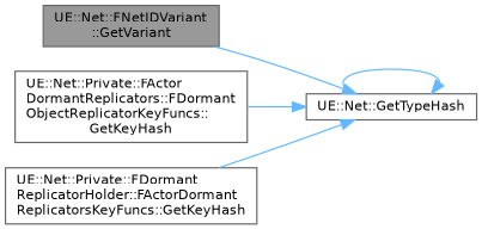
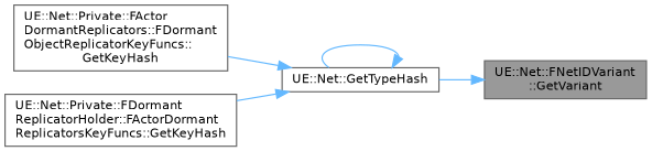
  digraph {
    rankdir=RL
    node [color=grey40 fillcolor=white fontname=Helvetica fontsize=10 shape=box style=filled]
    edge [color=steelblue1 dir=back fontname=Helvetica fontsize=10 labelfontname=Helvetica labelfontsize=10 style=solid]
    n1 [color=gray40 fillcolor=grey60 fontcolor=black height=0.2 label="UE::Net::FNetIDVariant\l::GetVariant" width=0.4]
    n2 [height=0.2 label="UE::Net::GetTypeHash" width=0.4]
    n3 [height=0.2 label="UE::Net::Private::FActor\lDormantReplicators::FDormant\lObjectReplicatorKeyFuncs::\lGetKeyHash" width=0.4]
    n4 [height=0.2 label="UE::Net::Private::FDormant\lReplicatorHolder::FActorDormant\lReplicatorsKeyFuncs::GetKeyHash" width=0.4]
-   n2 -> n1
+   n1 -> n2
    n2 -> n2
    n2 -> n3
    n2 -> n4
  }
